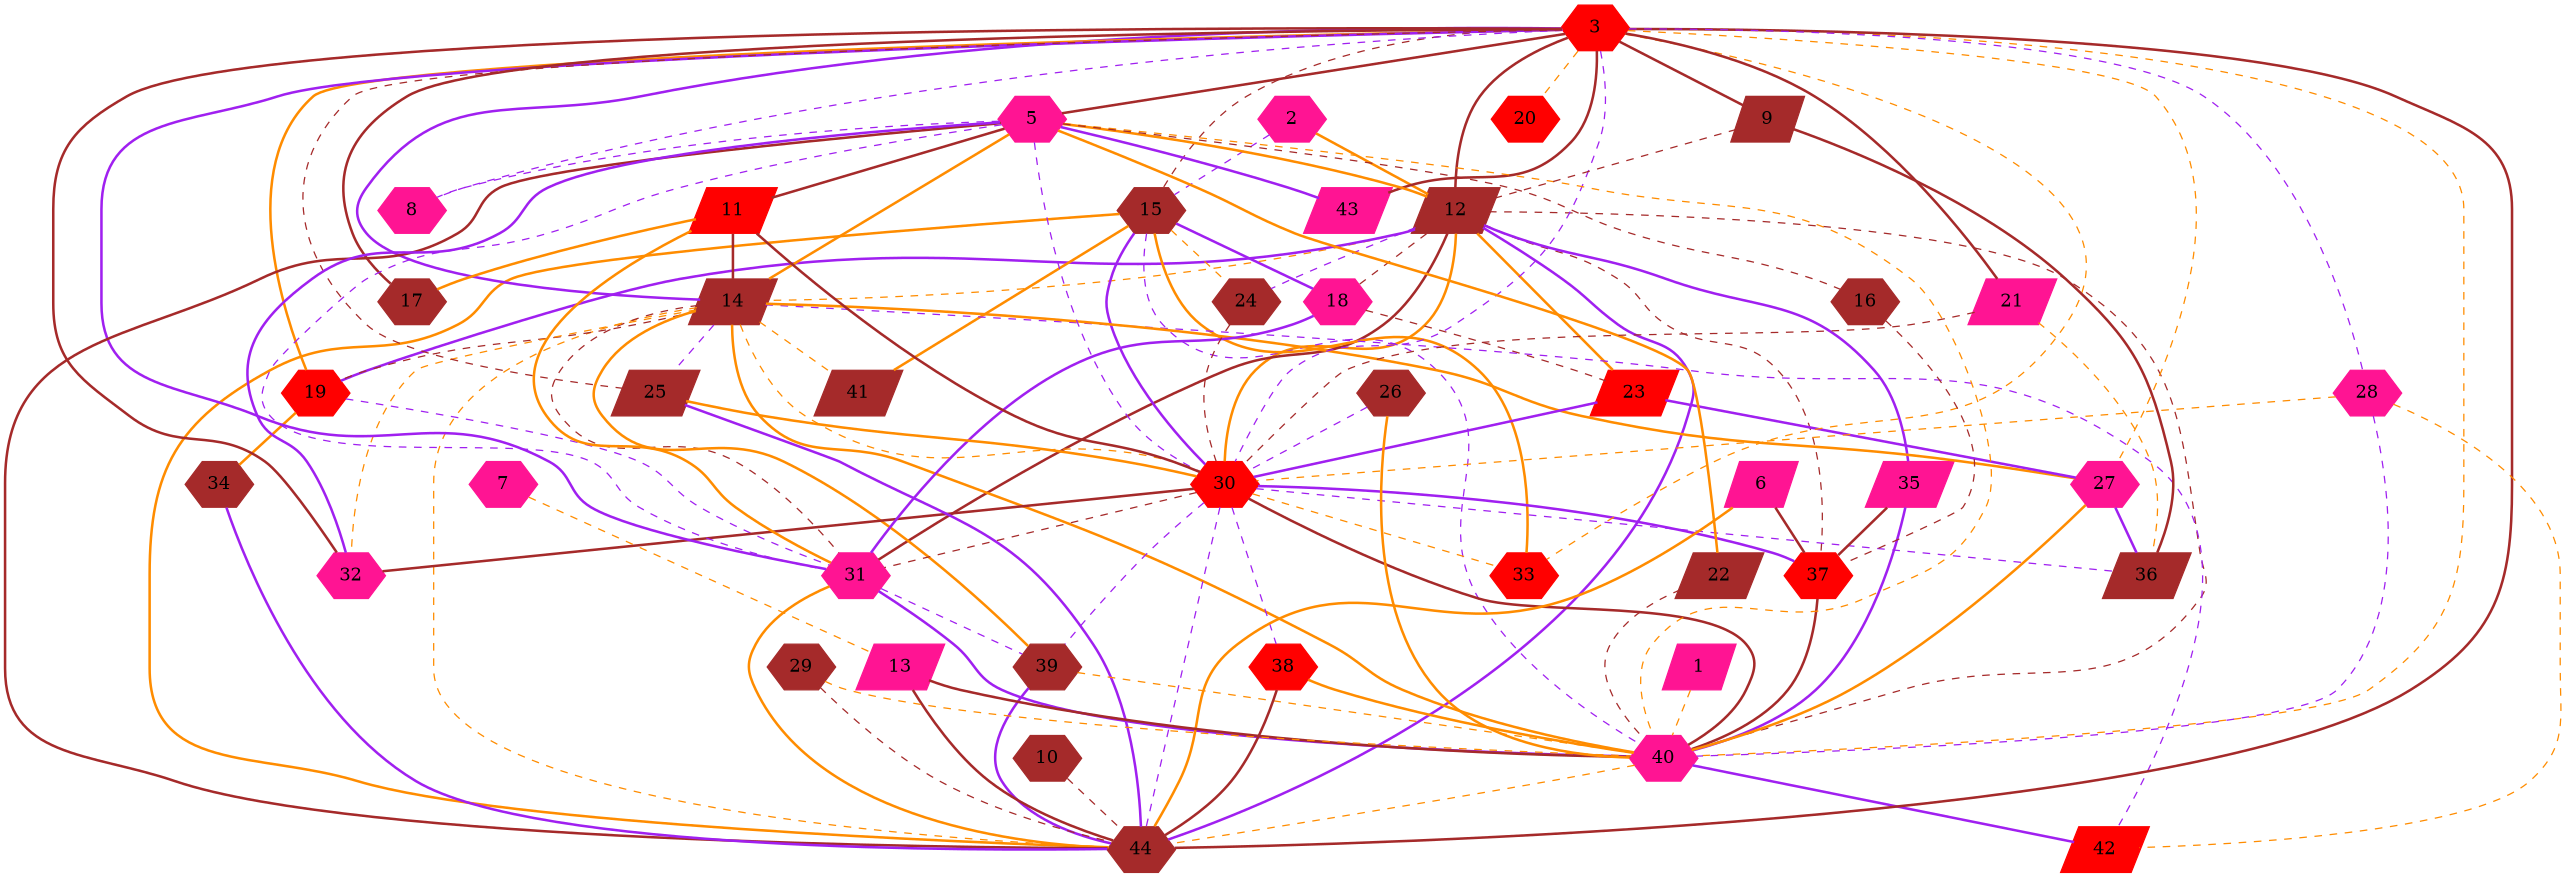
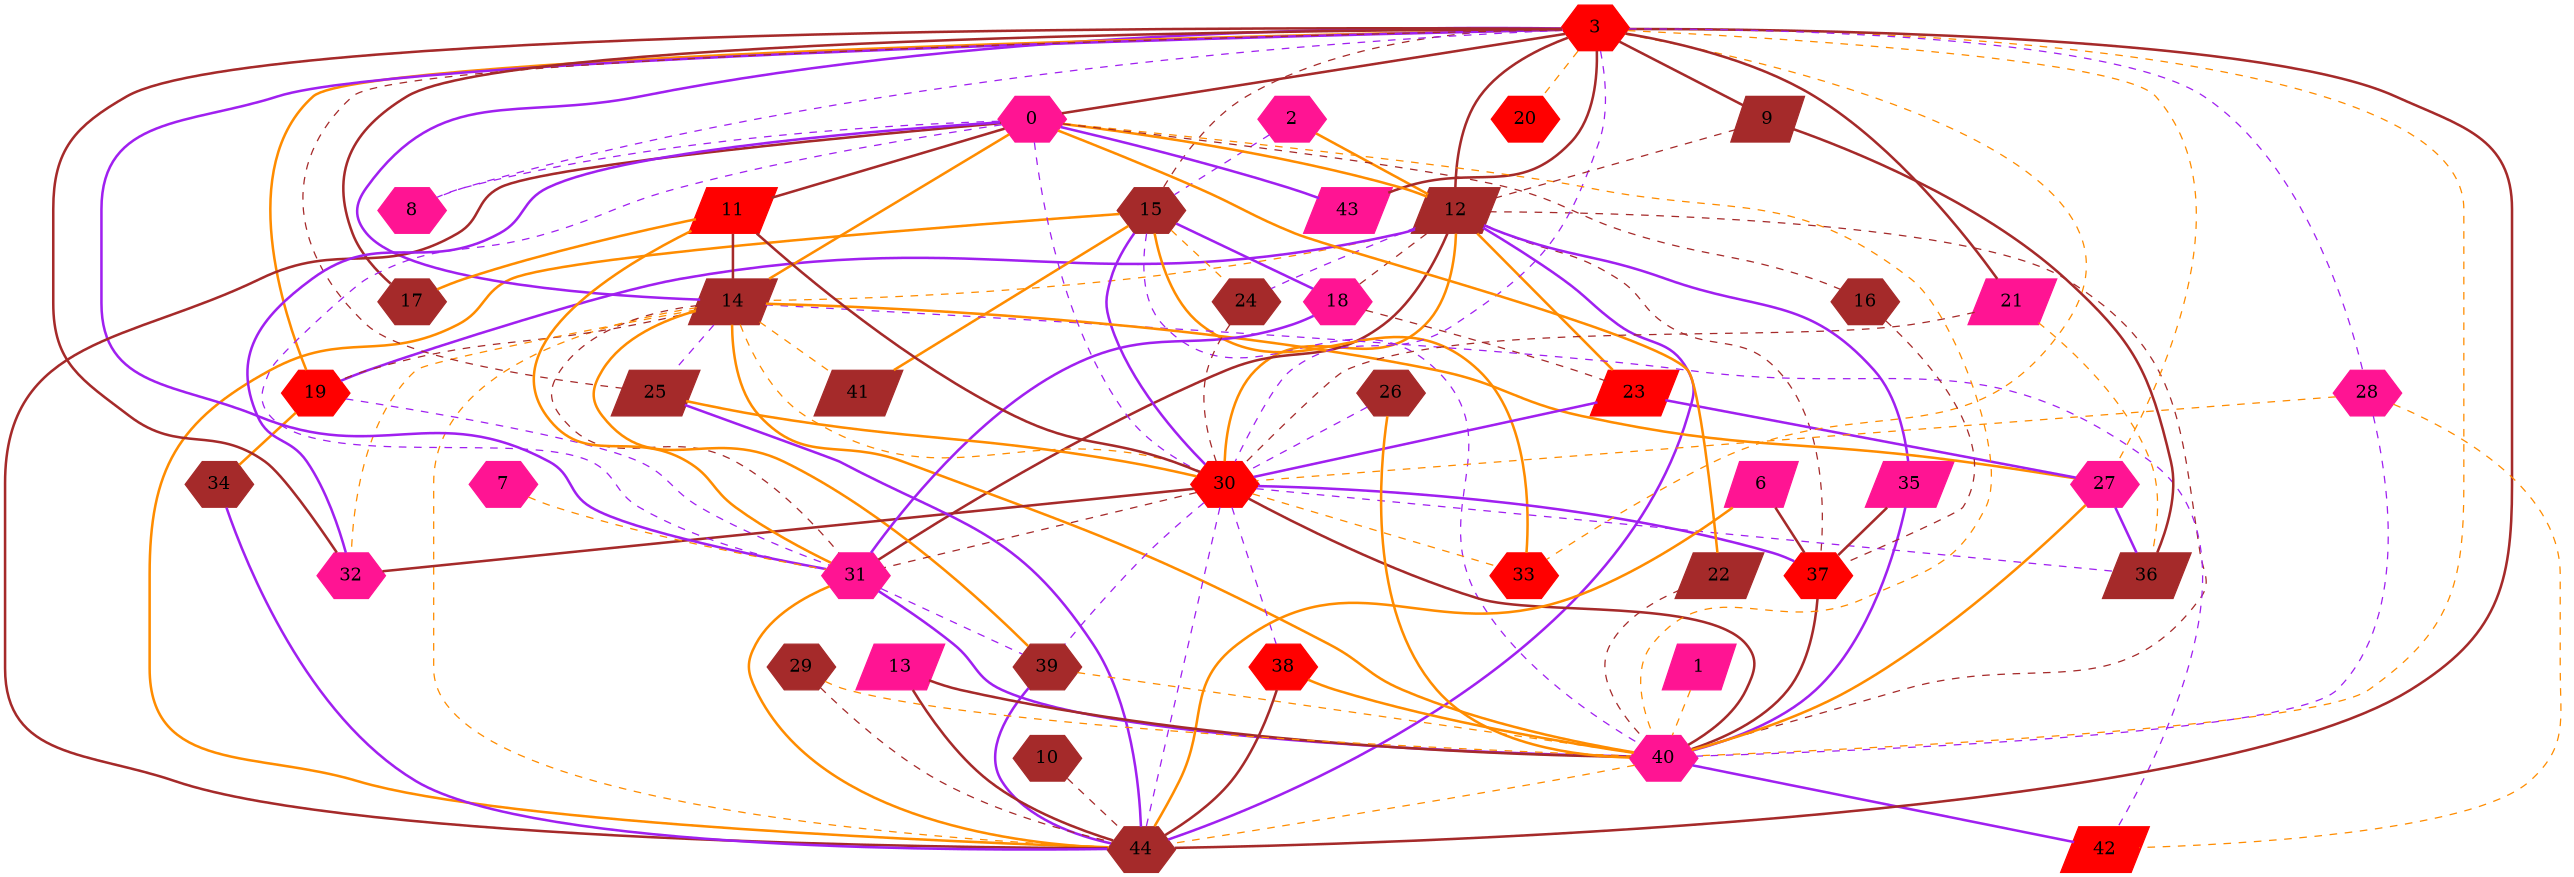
  graph {
    node [color=brown shape=hexagon style=filled]
    edge [color=darkorange style=bold weight=1.0]
    1 [color=deeppink shape=parallelogram]
    40 [color=deeppink]
    44
    42 [color=red shape=parallelogram]
    12 [shape=parallelogram]
    2 [color=deeppink]
    15
    14 [shape=parallelogram]
    19 [color=red]
    30 [color=red]
    31 [color=deeppink]
    37 [color=red]
    18 [color=deeppink]
    23 [color=red shape=parallelogram]
    24
    35 [color=deeppink shape=parallelogram]
    33 [color=red]
    41 [shape=parallelogram]
    3 [color=red]
-   5 [color=deeppink]
+   5 [color=deeppink label=0]
    8 [color=deeppink]
    9 [shape=parallelogram]
    17
    20 [color=red]
    21 [color=deeppink shape=parallelogram]
    25 [shape=parallelogram]
    27 [color=deeppink]
    28 [color=deeppink]
    32 [color=deeppink]
    43 [color=deeppink shape=parallelogram]
    11 [color=red shape=parallelogram]
    16
    22 [shape=parallelogram]
    36 [shape=parallelogram]
    39
    34
    38 [color=red]
    6 [color=deeppink shape=parallelogram]
    7 [color=deeppink]
    10
    13 [color=deeppink shape=parallelogram]
    26
    29
    1 -- 40 [style=dashed]
    40 -- 44 [style=dashed weight=3.0]
    40 -- 42 [color=purple weight=2.0]
    12 -- 40 [color=brown style=dashed weight=2.0]
    12 -- 44 [color=purple weight=2.0]
    12 -- 14 [style=dashed weight=2.0]
    12 -- 19 [color=purple]
    12 -- 30 [weight=4.0]
    12 -- 31 [color=brown weight=2.0]
    12 -- 37 [color=brown style=dashed weight=2.0]
    12 -- 18 [color=brown style=dashed]
    12 -- 23 [weight=2.0]
    12 -- 24 [color=purple style=dashed]
    12 -- 35 [color=purple]
    2 -- 12
    2 -- 15 [color=purple style=dashed]
    15 -- 40 [color=purple style=dashed]
    15 -- 44
    15 -- 30 [color=purple weight=2.0]
    15 -- 18 [color=purple]
    15 -- 24 [style=dashed]
    15 -- 33
    15 -- 41
    14 -- 40 [weight=2.0]
    14 -- 44 [style=dashed weight=2.0]
    14 -- 42 [color=purple style=dashed]
    14 -- 19 [color=brown style=dashed]
    14 -- 30 [style=dashed weight=3.0]
    14 -- 31 [color=brown style=dashed]
    14 -- 41 [style=dashed]
    14 -- 25 [color=purple style=dashed]
    14 -- 27
    14 -- 32 [style=dashed]
    14 -- 39
    19 -- 31 [color=purple style=dashed]
    19 -- 34 [weight=2.0]
    30 -- 40 [color=brown weight=2.0]
    30 -- 44 [color=purple style=dashed weight=3.0]
    30 -- 31 [color=brown style=dashed weight=3.0]
    30 -- 37 [color=purple]
    30 -- 33 [style=dashed]
    30 -- 32 [color=brown]
    30 -- 36 [color=purple style=dashed]
    30 -- 39 [color=purple style=dashed]
    30 -- 38 [color=purple style=dashed]
    31 -- 40 [color=purple]
    31 -- 44
    31 -- 39 [color=purple style=dashed]
    37 -- 40 [color=brown weight=2.0]
    18 -- 31 [color=purple]
    18 -- 23 [color=brown style=dashed]
    23 -- 30 [color=purple]
    23 -- 27 [color=purple]
    24 -- 30 [color=brown style=dashed]
    35 -- 40 [color=purple weight=2.0]
    35 -- 37 [color=brown]
    3 -- 40 [style=dashed]
    3 -- 44 [color=brown]
    3 -- 12 [color=brown weight=2.0]
    3 -- 15 [color=brown style=dashed]
    3 -- 14 [color=purple weight=2.0]
    3 -- 19
    3 -- 30 [color=purple style=dashed weight=5.0]
    3 -- 31 [color=purple]
    3 -- 33 [style=dashed]
    3 -- 5 [color=brown weight=2.0]
    3 -- 8 [color=purple style=dashed]
    3 -- 9 [color=brown]
    3 -- 17 [color=brown]
    3 -- 20 [style=dashed]
    3 -- 21 [color=brown weight=2.0]
    3 -- 25 [color=brown style=dashed]
    3 -- 27 [style=dashed]
    3 -- 28 [color=purple style=dashed]
    3 -- 32 [color=brown]
    3 -- 43 [color=brown weight=2.0]
    5 -- 40 [style=dashed]
    5 -- 44 [color=brown]
    5 -- 12 [weight=3.0]
    5 -- 14
    5 -- 30 [color=purple style=dashed weight=3.0]
    5 -- 31 [color=purple style=dashed weight=2.0]
    5 -- 8 [color=purple style=dashed]
    5 -- 32 [color=purple]
    5 -- 43 [color=purple]
    5 -- 11 [color=brown]
    5 -- 16 [color=brown style=dashed]
    5 -- 22
    9 -- 12 [color=brown style=dashed]
    9 -- 36 [color=brown]
    21 -- 30 [color=brown style=dashed]
    21 -- 36 [style=dashed]
    25 -- 44 [color=purple]
    25 -- 30
    27 -- 40
    27 -- 36 [color=purple]
    28 -- 40 [color=purple style=dashed weight=3.0]
    28 -- 42 [style=dashed]
    28 -- 30 [style=dashed]
    11 -- 14 [color=brown]
    11 -- 30 [color=brown]
    11 -- 31
    11 -- 17
    16 -- 37 [color=brown style=dashed]
    22 -- 40 [color=brown style=dashed]
    39 -- 40 [style=dashed]
    39 -- 44 [color=purple]
    34 -- 44 [color=purple]
    38 -- 40 [weight=2.0]
    38 -- 44 [color=brown]
    6 -- 44
    6 -- 37 [color=brown]
-   7 -- 13 [style=dashed]
+   7 -- 31 [style=dashed]
    10 -- 44 [color=brown style=dashed]
    13 -- 40 [color=brown]
    13 -- 44 [color=brown]
    26 -- 40 [weight=2.0]
    26 -- 30 [color=purple style=dashed weight=2.0]
    29 -- 40 [style=dashed]
    29 -- 44 [color=brown style=dashed]
  }
